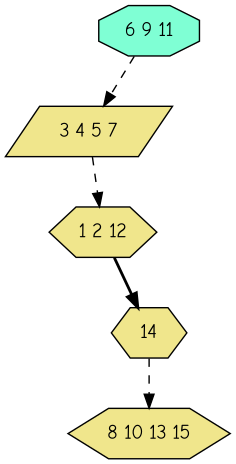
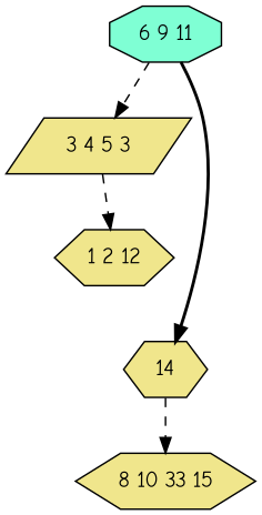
  digraph {
    fontname="Comic Neue"
    node [fillcolor=khaki fontname="Comic Neue" shape=hexagon style=filled]
    edge [fontname="Comic Neue" style=dashed]
    n1 [fillcolor=aquamarine label="6 9 11" shape=octagon]
-   n2 [label="3 4 5 7" shape=parallelogram]
+   n2 [label="3 4 5 3" shape=parallelogram]
    n3 [label=14]
    n4 [label="1 2 12"]
-   n5 [label="8 10 13 15"]
+   n5 [label="8 10 33 15"]
    n1 -> n2
-   n4 -> n3 [style=bold]
+   n1 -> n3 [style=bold]
    n2 -> n4
    n3 -> n5
  }
